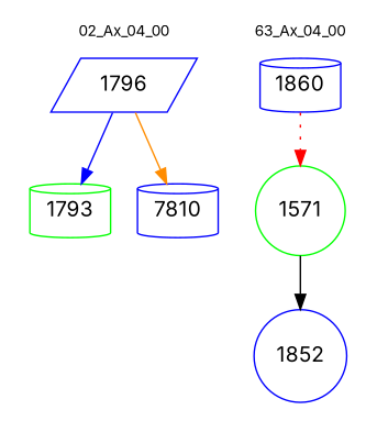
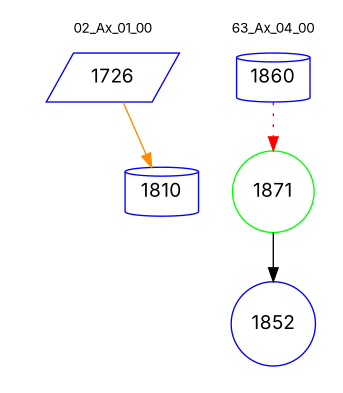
  digraph {
    fontname=Inter
    node [color=blue fontname=Inter shape=cylinder]
    edge [fontname=Inter style=solid]
-   n1 [label=1796 shape=parallelogram]
-   n2 [color=green label=1793]
-   n3 [label=7810]
+   n1 [label=1726 shape=parallelogram]
+   n3 [label=1810]
    n4 [label=1860]
    n5 [label=1852 shape=circle]
-   n6 [color=green label=1571 shape=circle]
+   n6 [color=green label=1871 shape=circle]
    subgraph cluster_1 {
      color=white
      fontsize=10
-     label="02_Ax_04_00"
+     label="02_Ax_01_00"
      n1
-     n2
      n3
    }
    subgraph cluster_2 {
      color=white
      fontsize=10
      label="63_Ax_04_00"
      n4
      n5
      n6
    }
-   n1 -> n2 [color=blue]
    n1 -> n3 [color=darkorange]
    n4 -> n6 [color=red style=dotted]
    n6 -> n5 [color=black]
  }
